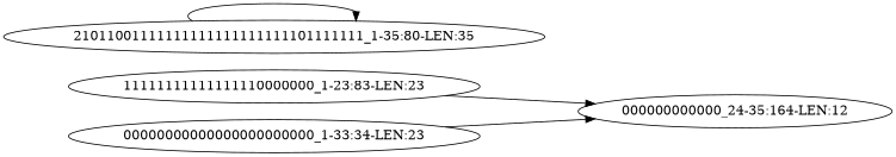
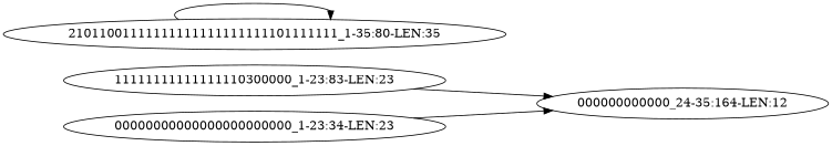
  digraph {
    rankdir=LR
-   "11111111111111110000000_1-23:83-LEN:23"
+   "11111111111111110000000_1-23:83-LEN:23" [label="11111111111111110300000_1-23:83-LEN:23"]
    "000000000000_24-35:164-LEN:12"
-   "00000000000000000000000_1-23:34-LEN:23" [label="00000000000000000000000_1-33:34-LEN:23"]
+   "00000000000000000000000_1-23:34-LEN:23"
    n4 [label="21011001111111111111111111101111111_1-35:80-LEN:35"]
    "11111111111111110000000_1-23:83-LEN:23" -> "000000000000_24-35:164-LEN:12"
    "00000000000000000000000_1-23:34-LEN:23" -> "000000000000_24-35:164-LEN:12"
    n4 -> n4
  }
